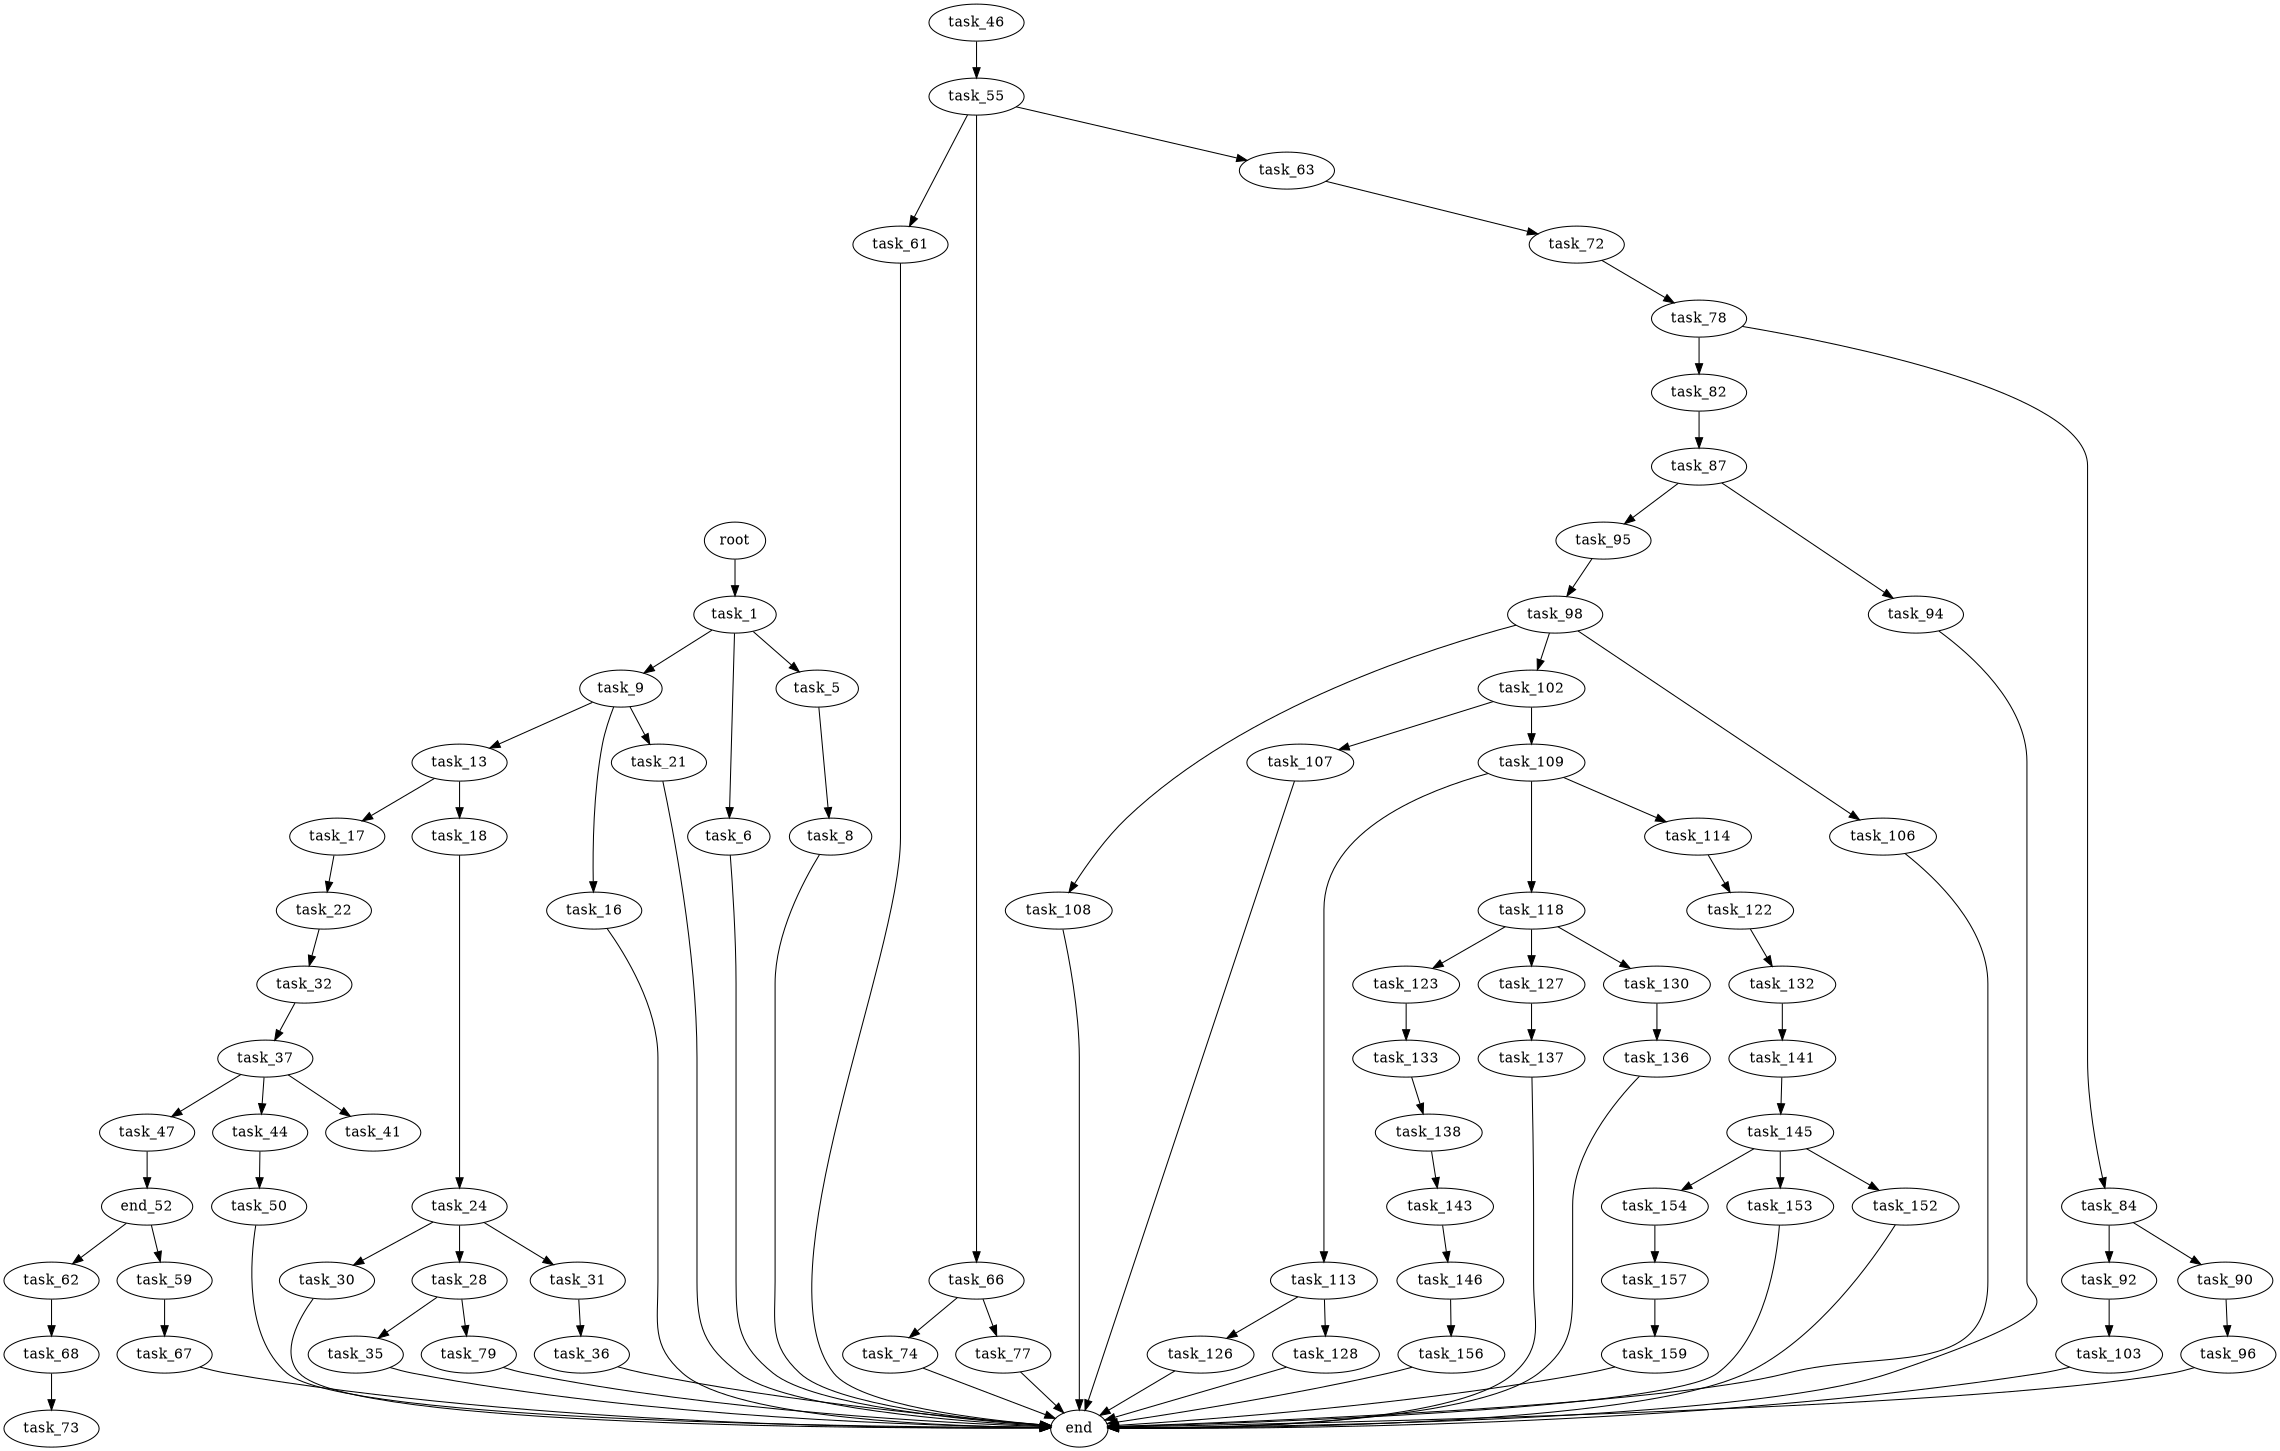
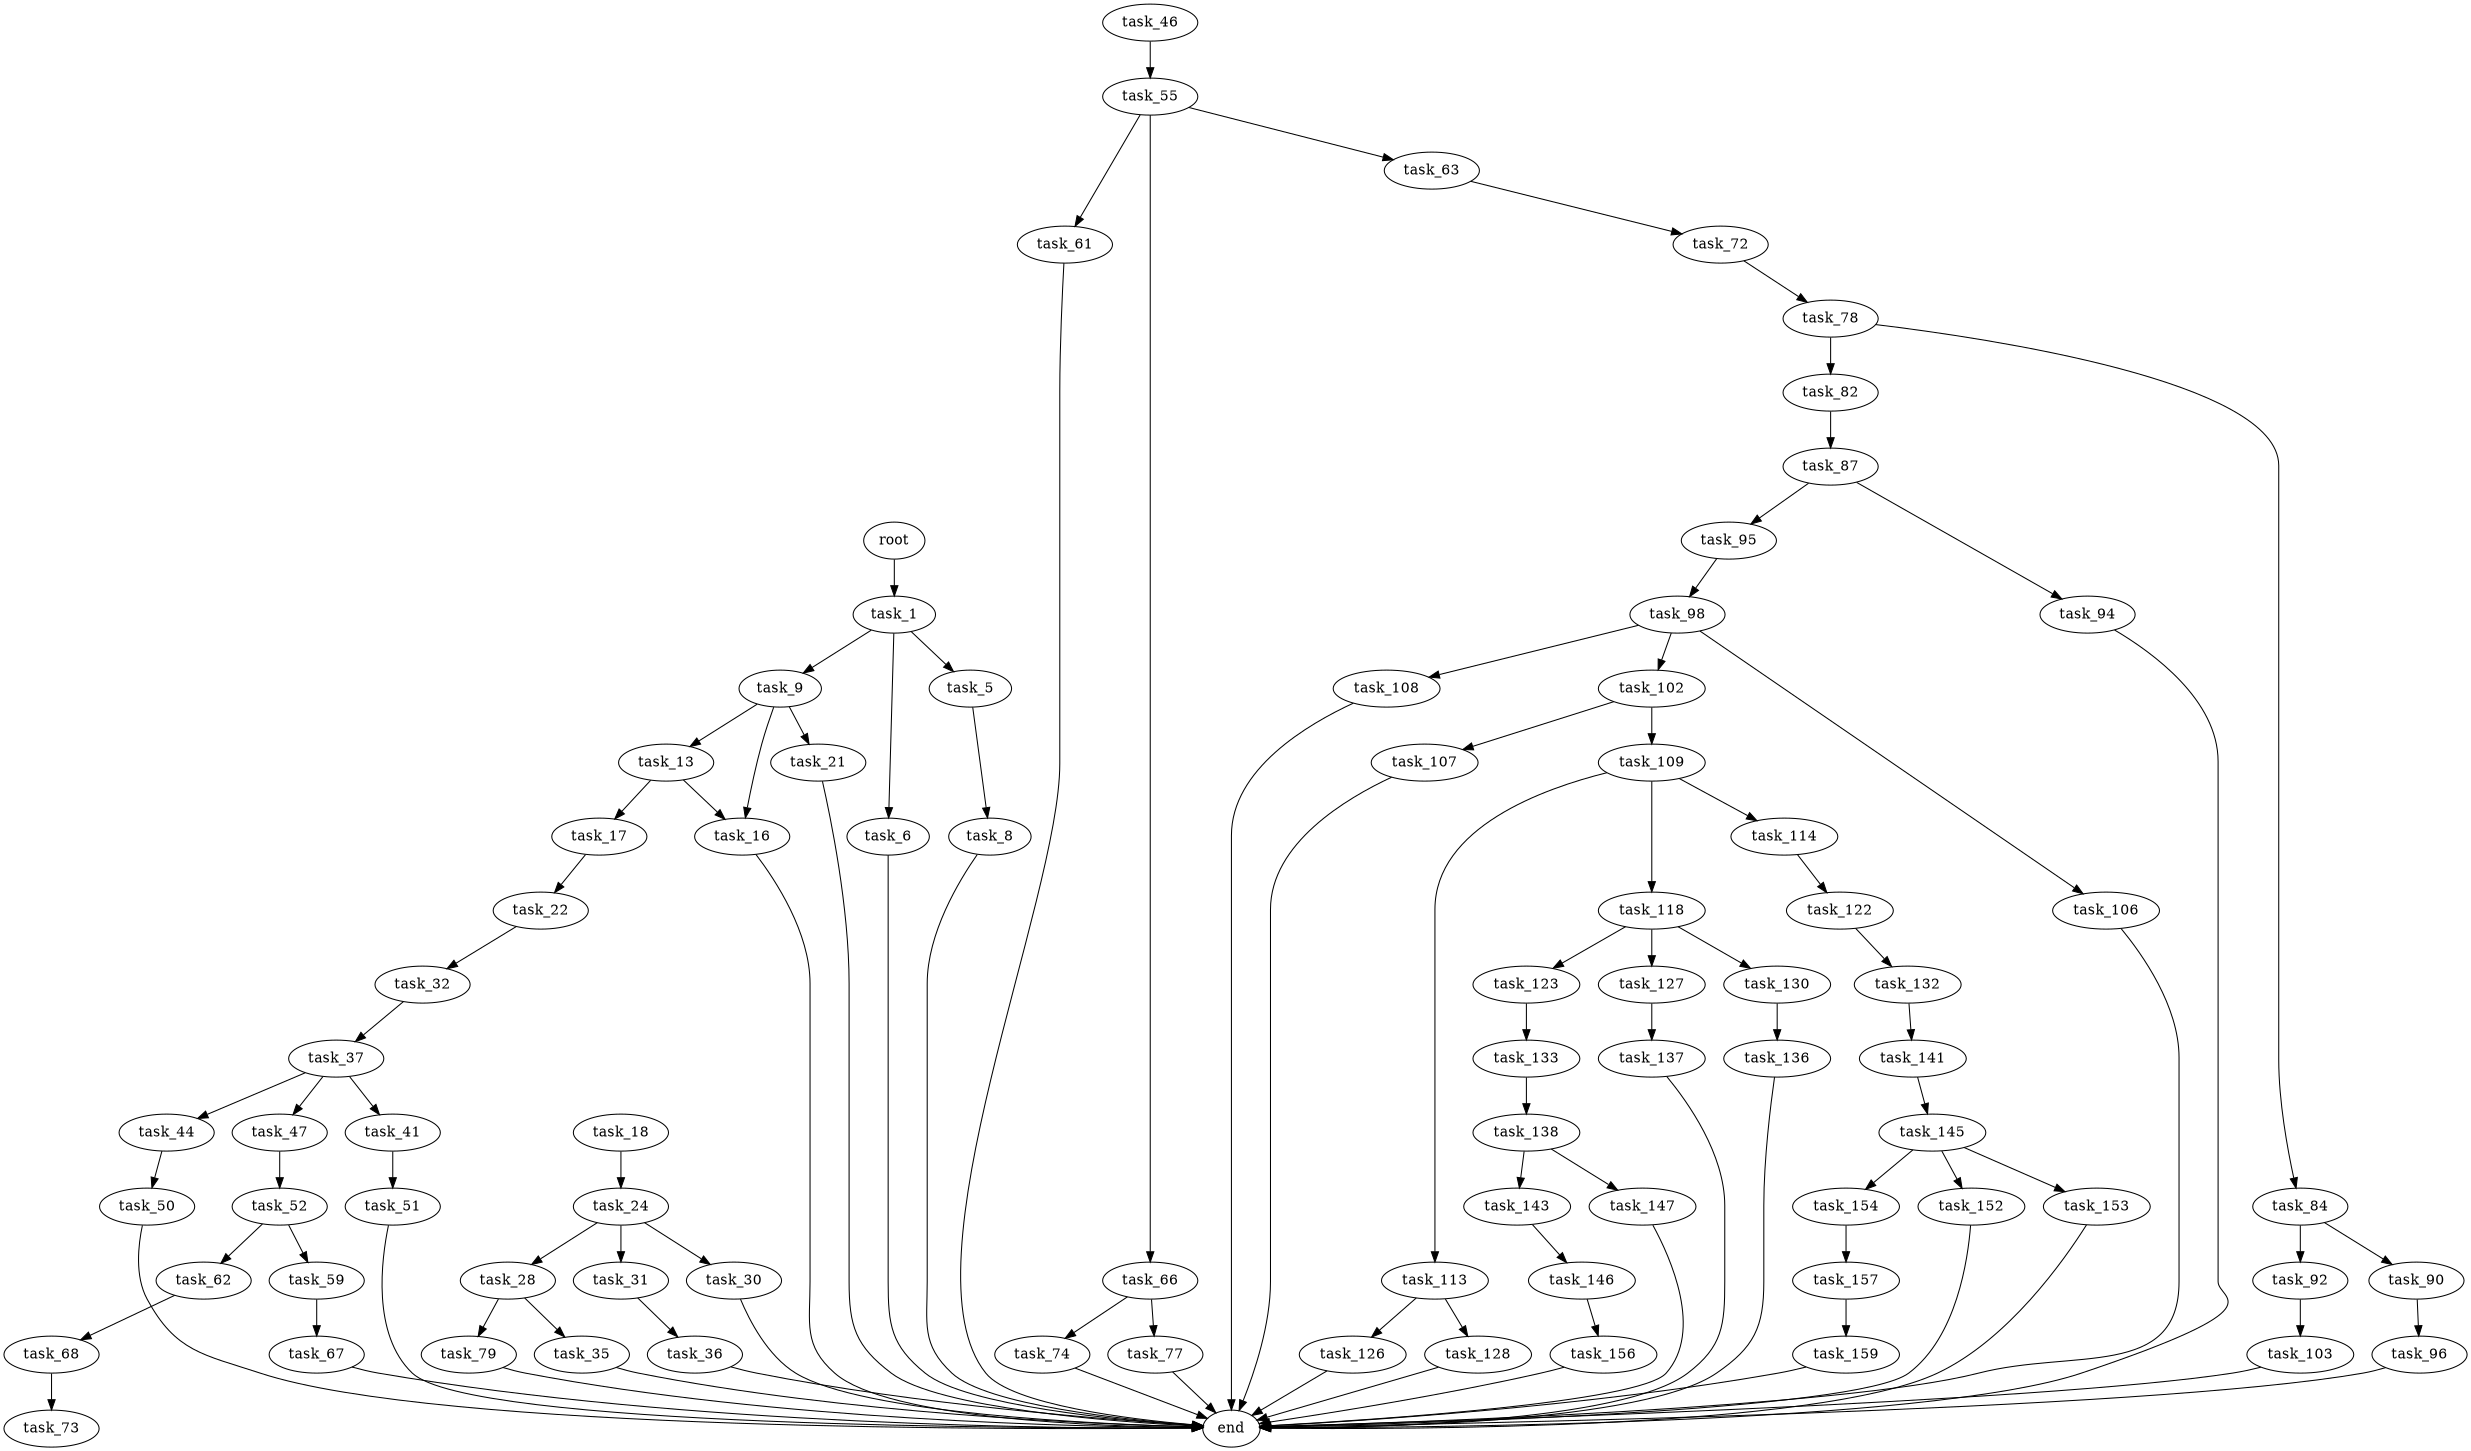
  digraph {
    root
    task_1
    task_5
    task_6
    task_9
    task_8
    end
    task_13
    task_16
    task_21
    task_17
    task_18
    task_22
    task_24
    task_32
    task_28
    task_30
    task_31
    task_37
    task_35
    task_79
    task_36
    task_41
    task_44
    task_47
+   task_51
    task_50
-   task_52 [label=end_52]
+   task_52
    task_46
    task_55
    task_59
    task_62
    task_61
    task_63
    task_66
    task_72
    task_74
    task_77
    task_67
    task_68
    task_73
    task_78
    task_82
    task_84
    task_87
    task_90
    task_92
    task_94
    task_95
    task_96
    task_103
    task_98
    task_102
    task_106
    task_108
    task_107
    task_109
    task_113
    task_114
    task_118
    task_126
    task_128
    task_122
    task_123
    task_127
    task_130
    task_132
    task_133
    task_137
    task_136
    task_141
    task_138
    task_145
    task_143
+   task_147
    task_152
    task_153
    task_154
    task_146
    task_156
    task_157
    task_159
    root -> task_1
    task_1 -> task_5
    task_1 -> task_6
    task_1 -> task_9
    task_5 -> task_8
    task_6 -> end
    task_9 -> task_13
    task_9 -> task_16
    task_9 -> task_21
    task_8 -> end
    task_13 -> task_17
-   task_13 -> task_18
+   task_13 -> task_16
    task_16 -> end
    task_21 -> end
    task_17 -> task_22
    task_18 -> task_24
    task_22 -> task_32
    task_24 -> task_28
    task_24 -> task_30
    task_24 -> task_31
    task_32 -> task_37
    task_28 -> task_35
    task_28 -> task_79
    task_30 -> end
    task_31 -> task_36
    task_37 -> task_41
    task_37 -> task_44
    task_37 -> task_47
    task_35 -> end
    task_79 -> end
    task_36 -> end
+   task_41 -> task_51
    task_44 -> task_50
    task_47 -> task_52
+   task_51 -> end
    task_50 -> end
    task_52 -> task_59
    task_52 -> task_62
    task_46 -> task_55
    task_55 -> task_61
    task_55 -> task_63
    task_55 -> task_66
    task_59 -> task_67
    task_62 -> task_68
    task_61 -> end
    task_63 -> task_72
    task_66 -> task_74
    task_66 -> task_77
    task_72 -> task_78
    task_74 -> end
    task_77 -> end
    task_67 -> end
    task_68 -> task_73
    task_78 -> task_82
    task_78 -> task_84
    task_82 -> task_87
    task_84 -> task_90
    task_84 -> task_92
    task_87 -> task_94
    task_87 -> task_95
    task_90 -> task_96
    task_92 -> task_103
    task_94 -> end
    task_95 -> task_98
    task_96 -> end
    task_103 -> end
    task_98 -> task_102
    task_98 -> task_106
    task_98 -> task_108
    task_102 -> task_107
    task_102 -> task_109
    task_106 -> end
    task_108 -> end
    task_107 -> end
    task_109 -> task_113
    task_109 -> task_114
    task_109 -> task_118
    task_113 -> task_126
    task_113 -> task_128
    task_114 -> task_122
    task_118 -> task_123
    task_118 -> task_127
    task_118 -> task_130
    task_126 -> end
    task_128 -> end
    task_122 -> task_132
    task_123 -> task_133
    task_127 -> task_137
    task_130 -> task_136
    task_132 -> task_141
    task_133 -> task_138
    task_137 -> end
    task_136 -> end
    task_141 -> task_145
    task_138 -> task_143
+   task_138 -> task_147
    task_145 -> task_152
    task_145 -> task_153
    task_145 -> task_154
    task_143 -> task_146
+   task_147 -> end
    task_152 -> end
    task_153 -> end
    task_154 -> task_157
    task_146 -> task_156
    task_156 -> end
    task_157 -> task_159
    task_159 -> end
  }
